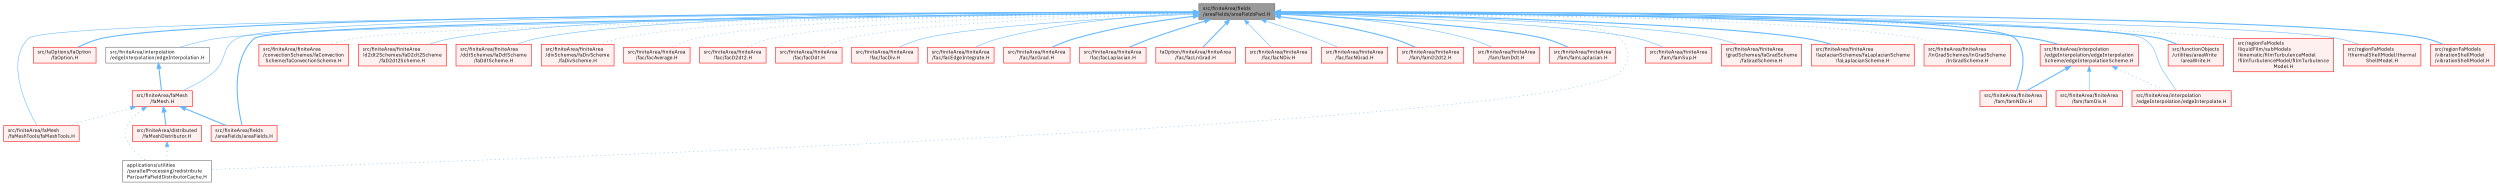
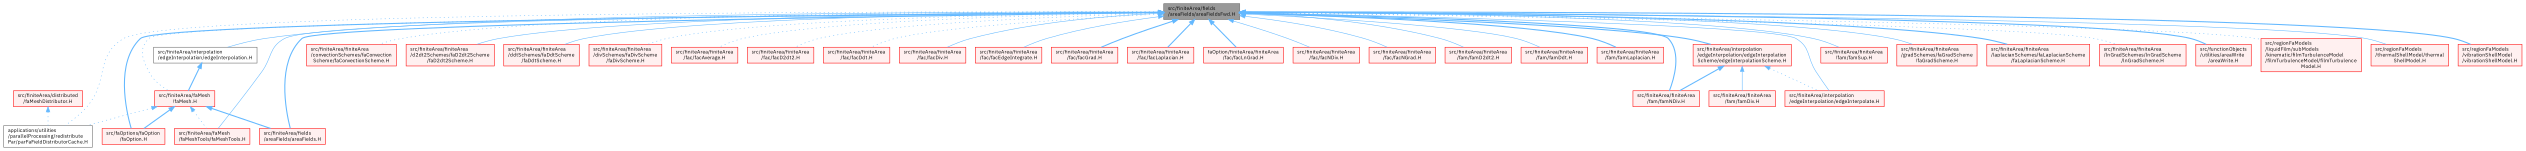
  digraph {
    fontname="IBM Plex Sans"
    node [color=red fillcolor="#FFF0F0" fontname="IBM Plex Sans" fontsize=10 shape=box style=filled]
    edge [color=steelblue1 dir=back fontname="IBM Plex Sans" fontsize=10 labelfontname=Helvetica labelfontsize=10 style=bold]
    n1 [color=gray40 fillcolor=grey60 fontcolor=black height=0.2 label="src/finiteArea/fields\l/areaFields/areaFieldsFwd.H" width=0.4]
    n2 [color=grey40 fillcolor=white height=0.2 label="applications/utilities\l/parallelProcessing/redistribute\lPar/parFaFieldDistributorCache.H" width=0.4]
    n3 [height=0.2 label="src/faOptions/faOption\l/faOption.H" width=0.4]
    n4 [height=0.2 label="src/finiteArea/faMesh\l/faMesh.H" width=0.4]
    n5 [height=0.2 label="src/finiteArea/faMesh\l/faMeshTools/faMeshTools.H" width=0.4]
    n6 [height=0.2 label="src/finiteArea/fields\l/areaFields/areaFields.H" width=0.4]
    n7 [height=0.2 label="src/finiteArea/finiteArea\l/convectionSchemes/faConvection\lScheme/faConvectionScheme.H" width=0.4]
    n8 [height=0.2 label="src/finiteArea/finiteArea\l/d2dt2Schemes/faD2dt2Scheme\l/faD2dt2Scheme.H" width=0.4]
    n9 [height=0.2 label="src/finiteArea/finiteArea\l/ddtSchemes/faDdtScheme\l/faDdtScheme.H" width=0.4]
    n10 [height=0.2 label="src/finiteArea/finiteArea\l/divSchemes/faDivScheme\l/faDivScheme.H" width=0.4]
    n11 [height=0.2 label="src/finiteArea/finiteArea\l/fac/facAverage.H" width=0.4]
    n12 [height=0.2 label="src/finiteArea/finiteArea\l/fac/facD2dt2.H" width=0.4]
    n13 [height=0.2 label="src/finiteArea/finiteArea\l/fac/facDdt.H" width=0.4]
    n14 [height=0.2 label="src/finiteArea/finiteArea\l/fac/facDiv.H" width=0.4]
    n15 [height=0.2 label="src/finiteArea/finiteArea\l/fac/facEdgeIntegrate.H" width=0.4]
    n16 [height=0.2 label="src/finiteArea/finiteArea\l/fac/facGrad.H" width=0.4]
    n17 [height=0.2 label="src/finiteArea/finiteArea\l/fac/facLaplacian.H" width=0.4]
    n18 [height=0.2 label="faOption/finiteArea/finiteArea\l/fac/facLnGrad.H" width=0.4]
    n19 [height=0.2 label="src/finiteArea/finiteArea\l/fac/facNDiv.H" width=0.4]
    n20 [height=0.2 label="src/finiteArea/finiteArea\l/fac/facNGrad.H" width=0.4]
    n21 [height=0.2 label="src/finiteArea/finiteArea\l/fam/famD2dt2.H" width=0.4]
    n22 [height=0.2 label="src/finiteArea/finiteArea\l/fam/famDdt.H" width=0.4]
    n23 [height=0.2 label="src/finiteArea/finiteArea\l/fam/famLaplacian.H" width=0.4]
    n24 [height=0.2 label="src/finiteArea/finiteArea\l/fam/famNDiv.H" width=0.4]
    n25 [height=0.2 label="src/finiteArea/finiteArea\l/fam/famSup.H" width=0.4]
    n26 [height=0.2 label="src/finiteArea/finiteArea\l/gradSchemes/faGradScheme\l/faGradScheme.H" width=0.4]
    n27 [height=0.2 label="src/finiteArea/finiteArea\l/laplacianSchemes/faLaplacianScheme\l/faLaplacianScheme.H" width=0.4]
    n28 [height=0.2 label="src/finiteArea/finiteArea\l/lnGradSchemes/lnGradScheme\l/lnGradScheme.H" width=0.4]
    n29 [height=0.2 label="src/finiteArea/interpolation\l/edgeInterpolation/edgeInterpolate.H" width=0.4]
    n30 [color=grey40 fillcolor=white height=0.2 label="src/finiteArea/interpolation\l/edgeInterpolation/edgeInterpolation.H" width=0.4]
    n31 [height=0.2 label="src/finiteArea/interpolation\l/edgeInterpolation/edgeInterpolation\lScheme/edgeInterpolationScheme.H" width=0.4]
    n32 [height=0.2 label="src/functionObjects\l/utilities/areaWrite\l/areaWrite.H" width=0.4]
    n33 [height=0.2 label="src/regionFaModels\l/liquidFilm/subModels\l/kinematic/filmTurbulenceModel\l/filmTurbulenceModel/filmTurbulence\lModel.H" width=0.4]
    n34 [height=0.2 label="src/regionFaModels\l/thermalShellModel/thermal\lShellModel.H" width=0.4]
    n35 [height=0.2 label="src/regionFaModels\l/vibrationShellModel\l/vibrationShellModel.H" width=0.4]
    n36 [height=0.2 label="src/finiteArea/distributed\l/faMeshDistributor.H" width=0.4]
    n37 [height=0.2 label="src/finiteArea/finiteArea\l/fam/famDiv.H" width=0.4]
    n1 -> n2 [style=dotted]
    n1 -> n3
-   n1 -> n4 [style=solid]
+   n1 -> n4 [style=dotted]
    n1 -> n5 [style=solid]
    n1 -> n6
    n1 -> n7 [style=dotted]
    n1 -> n8 [style=solid]
    n1 -> n9 [style=solid]
    n1 -> n10 [style=dotted]
    n1 -> n11 [style=dotted]
    n1 -> n12 [style=dotted]
    n1 -> n13 [style=dotted]
    n1 -> n14 [style=solid]
    n1 -> n15 [style=solid]
    n1 -> n16
    n1 -> n17
    n1 -> n18
    n1 -> n19 [style=solid]
    n1 -> n20 [style=solid]
-   n1 -> n21
+   n1 -> n21 [style=solid]
    n1 -> n22 [style=solid]
    n1 -> n23
    n1 -> n24
    n1 -> n25 [style=solid]
    n1 -> n26 [style=solid]
    n1 -> n27
    n1 -> n28 [style=dotted]
    n1 -> n29 [style=solid]
    n1 -> n30 [style=solid]
    n1 -> n31
    n1 -> n32
    n1 -> n33 [style=dotted]
    n1 -> n34 [style=solid]
    n1 -> n35
    n4 -> n2 [style=dotted]
    n4 -> n5 [style=dotted]
    n4 -> n6
-   n4 -> n36
+   n4 -> n3
    n30 -> n4
    n31 -> n24
    n31 -> n29 [style=dotted]
    n31 -> n37 [style=solid]
    n36 -> n2 [style=dotted]
  }
